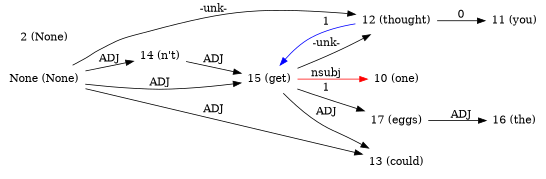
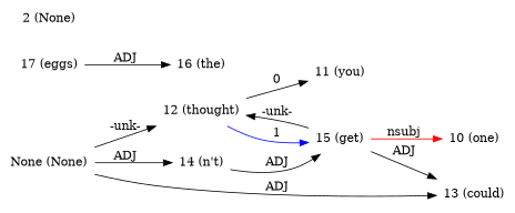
  digraph {
    rankdir=LR
    node [shape=plaintext]
    edge [dir=forward]
    n1 [label="None (None)"]
    n2 [label="15 (get)"]
    n3 [label="12 (thought)"]
    n4 [label="14 (n't)"]
    n5 [label="13 (could)"]
    n6 [label="10 (one)"]
    n7 [label="17 (eggs)"]
    n8 [label="11 (you)"]
    n9 [label="16 (the)"]
    n10 [label="2 (None)"]
-   n1 -> n2 [label=ADJ]
    n1 -> n3 [label="-unk-"]
    n1 -> n4 [label=ADJ]
    n1 -> n5 [label=ADJ]
    n2 -> n3 [label="-unk-"]
    n2 -> n5 [label=ADJ]
    n2 -> n6 [color=red label=nsubj]
-   n2 -> n7 [label=1]
    n3 -> n2 [color=blue label=1]
    n3 -> n8 [label=0]
    n4 -> n2 [label=ADJ]
    n7 -> n9 [label=ADJ]
  }
